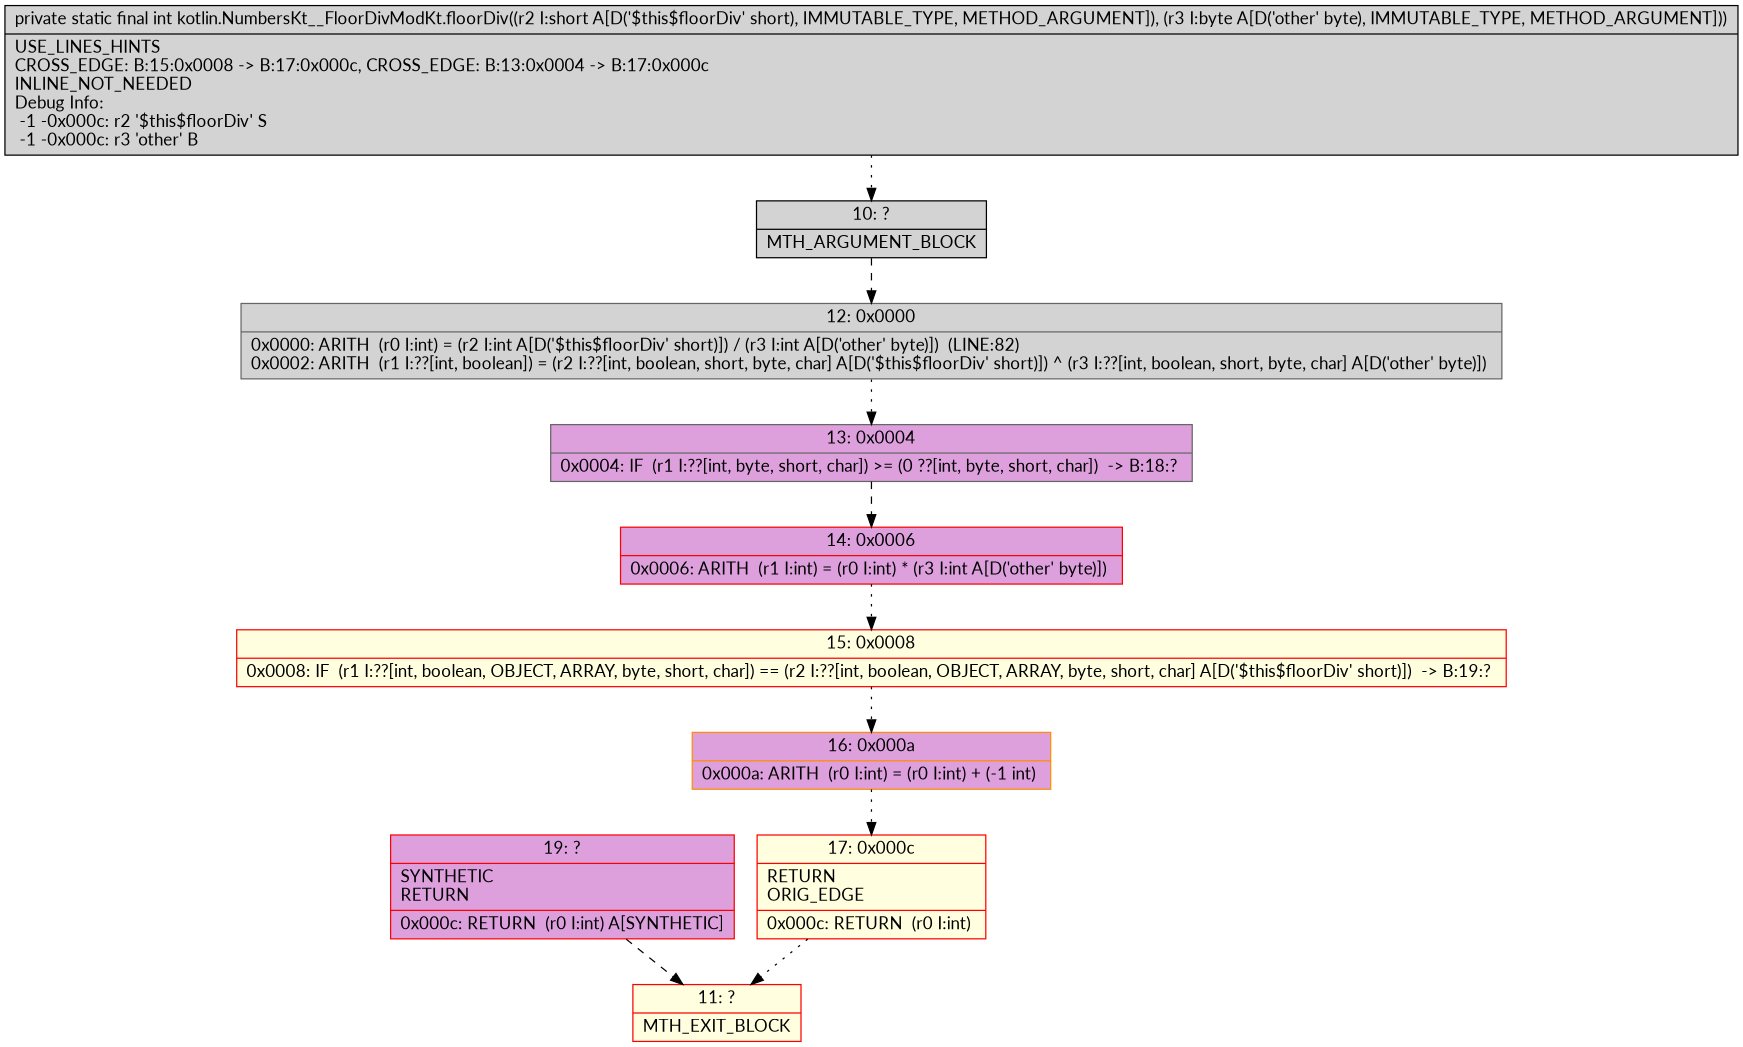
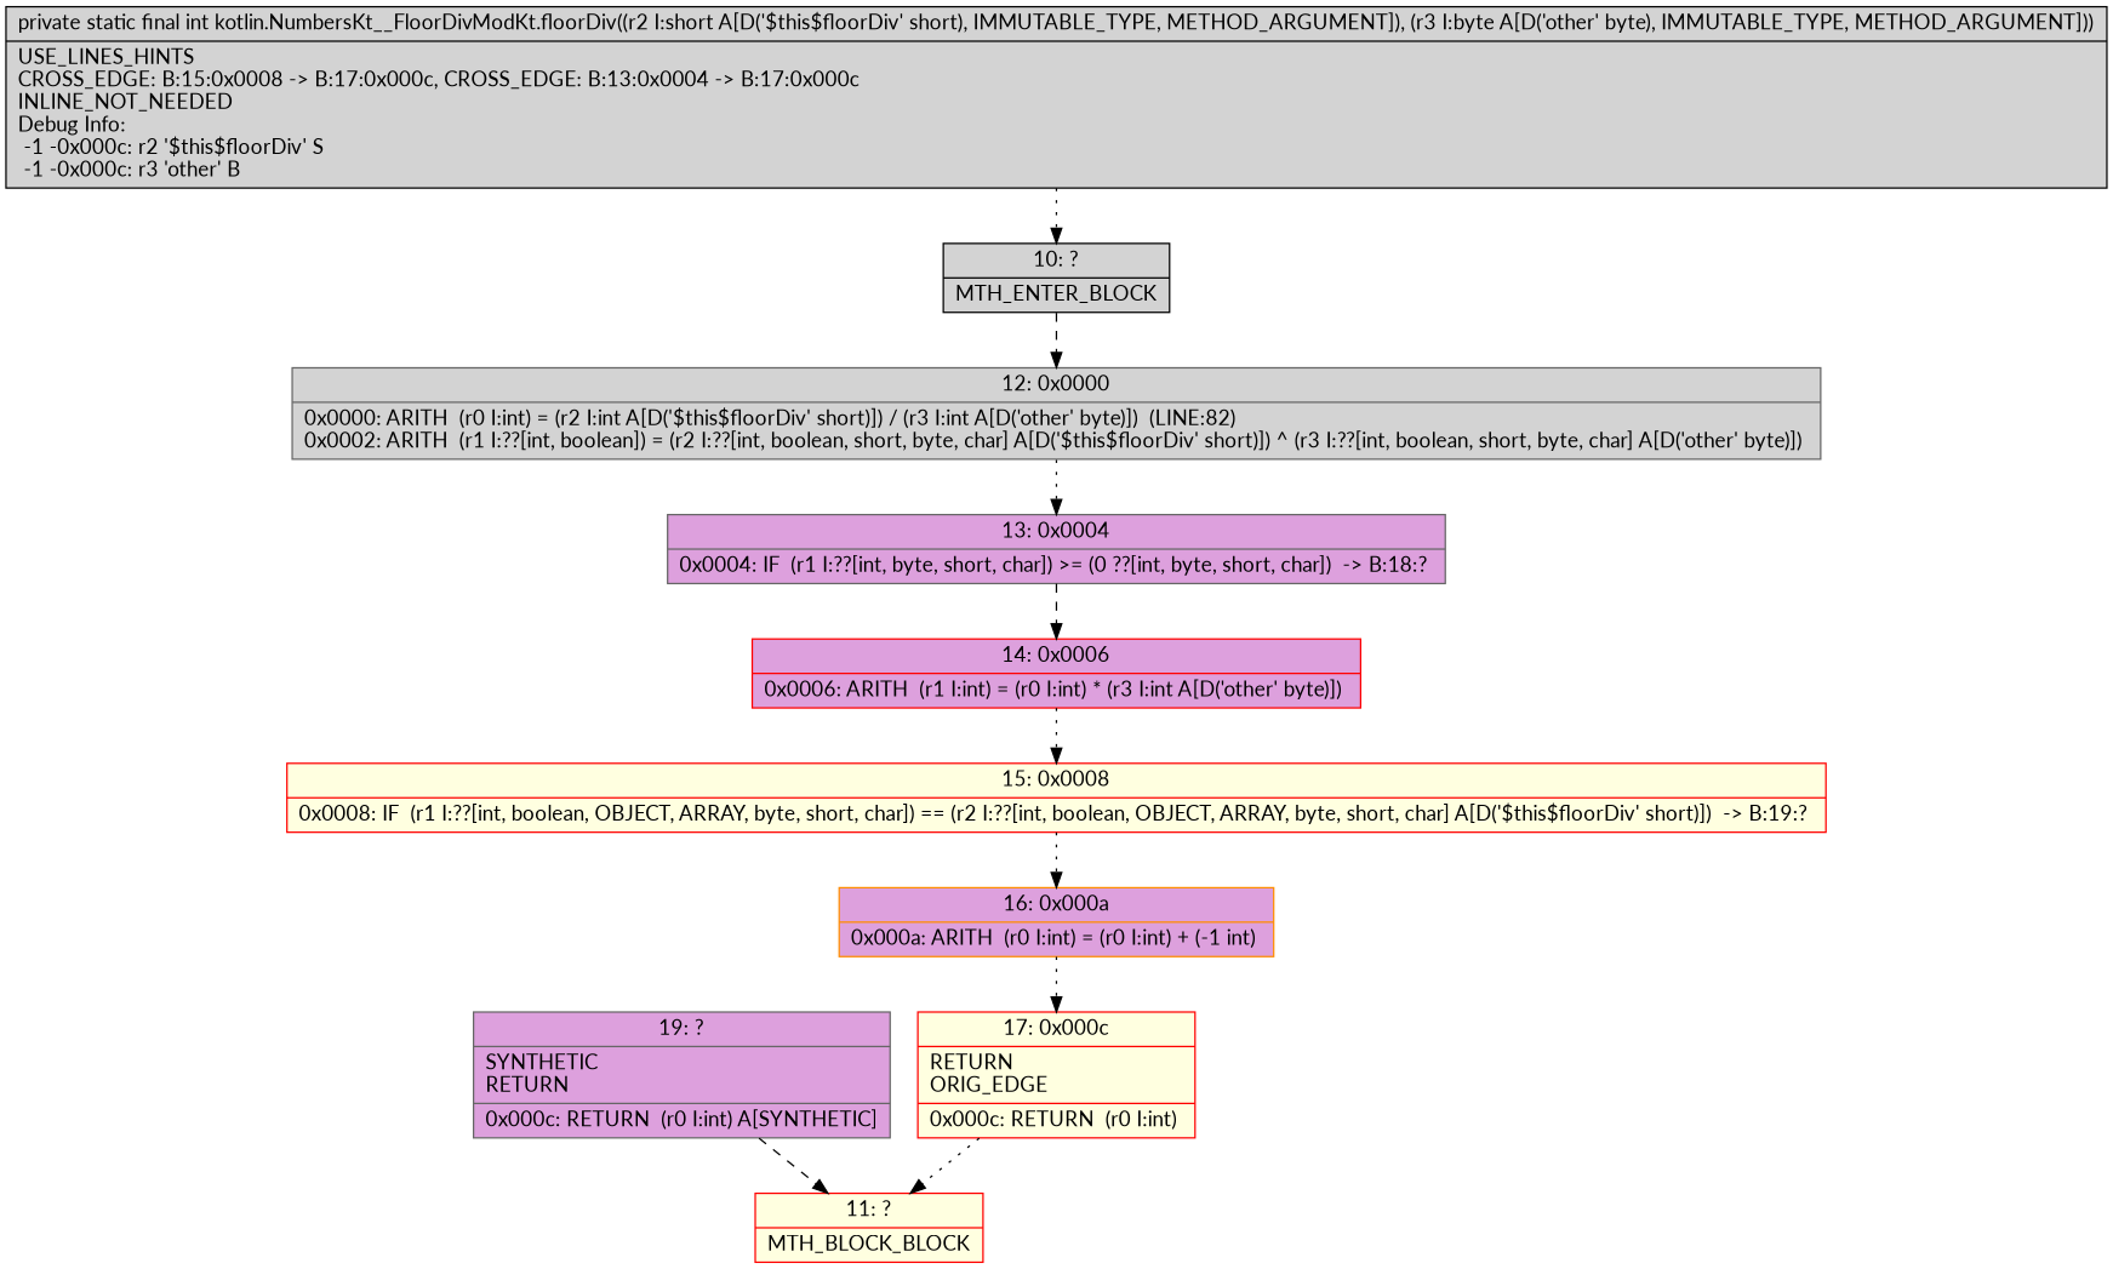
  digraph {
    fontname=Lato
    node [color=red fillcolor=plum fontname=Lato shape=record style=filled]
    edge [fontname=Lato style=dotted]
-   n1 [color=black fillcolor=lightgrey label="{10\:\ ?|MTH_ARGUMENT_BLOCK\l}"]
+   n1 [color=black fillcolor=lightgrey label="{10\:\ ?|MTH_ENTER_BLOCK\l}"]
    n2 [color=gray40 fillcolor=lightgrey label="{12\:\ 0x0000|0x0000: ARITH  (r0 I:int) = (r2 I:int A[D('$this$floorDiv' short)]) \/ (r3 I:int A[D('other' byte)])  (LINE:82)\l0x0002: ARITH  (r1 I:??[int, boolean]) = (r2 I:??[int, boolean, short, byte, char] A[D('$this$floorDiv' short)]) ^ (r3 I:??[int, boolean, short, byte, char] A[D('other' byte)]) \l}"]
    n3 [color=gray40 label="{13\:\ 0x0004|0x0004: IF  (r1 I:??[int, byte, short, char]) \>= (0 ??[int, byte, short, char])  \-\> B:18:? \l}"]
    n4 [label="{14\:\ 0x0006|0x0006: ARITH  (r1 I:int) = (r0 I:int) * (r3 I:int A[D('other' byte)]) \l}"]
    n5 [fillcolor=lightyellow label="{15\:\ 0x0008|0x0008: IF  (r1 I:??[int, boolean, OBJECT, ARRAY, byte, short, char]) == (r2 I:??[int, boolean, OBJECT, ARRAY, byte, short, char] A[D('$this$floorDiv' short)])  \-\> B:19:? \l}"]
    n6 [color=darkorange label="{16\:\ 0x000a|0x000a: ARITH  (r0 I:int) = (r0 I:int) + (\-1 int) \l}"]
    n7 [fillcolor=lightyellow label="{17\:\ 0x000c|RETURN\lORIG_EDGE\l|0x000c: RETURN  (r0 I:int) \l}"]
-   n8 [label="{19\:\ ?|SYNTHETIC\lRETURN\l|0x000c: RETURN  (r0 I:int) A[SYNTHETIC]\l}"]
-   n9 [fillcolor=lightyellow label="{11\:\ ?|MTH_EXIT_BLOCK\l}"]
+   n8 [color=gray40 label="{19\:\ ?|SYNTHETIC\lRETURN\l|0x000c: RETURN  (r0 I:int) A[SYNTHETIC]\l}"]
+   n9 [fillcolor=lightyellow label="{11\:\ ?|MTH_BLOCK_BLOCK\l}"]
    n10 [color=black fillcolor=lightgrey label="{private static final int kotlin.NumbersKt__FloorDivModKt.floorDiv((r2 I:short A[D('$this$floorDiv' short), IMMUTABLE_TYPE, METHOD_ARGUMENT]), (r3 I:byte A[D('other' byte), IMMUTABLE_TYPE, METHOD_ARGUMENT]))  | USE_LINES_HINTS\lCROSS_EDGE: B:15:0x0008 \-\> B:17:0x000c, CROSS_EDGE: B:13:0x0004 \-\> B:17:0x000c\lINLINE_NOT_NEEDED\lDebug Info:\l  \-1 \-0x000c: r2 '$this$floorDiv' S\l  \-1 \-0x000c: r3 'other' B\l}"]
    n1 -> n2 [style=dashed]
    n2 -> n3
    n3 -> n4 [style=dashed]
    n4 -> n5
    n5 -> n6
    n6 -> n7
    n7 -> n9
    n8 -> n9 [style=dashed]
    n10 -> n1
  }
